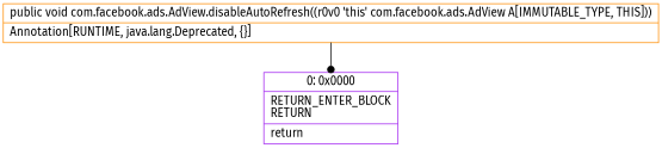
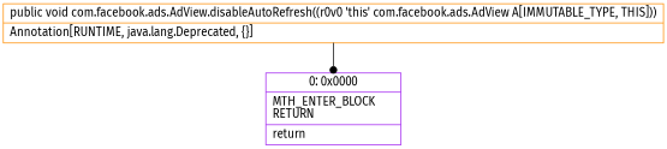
  digraph {
    fontname="Fira Sans"
    node [shape=record fontname="Fira Sans"]
-   n1 [label="{0\:\ 0x0000|RETURN_ENTER_BLOCK\lRETURN\l|return\l}" color=purple]
+   n1 [label="{0\:\ 0x0000|MTH_ENTER_BLOCK\lRETURN\l|return\l}" color=purple]
    n2 [label="{public void com.facebook.ads.AdView.disableAutoRefresh((r0v0 'this' com.facebook.ads.AdView A[IMMUTABLE_TYPE, THIS]))  | Annotation[RUNTIME, java.lang.Deprecated, \{\}]\l}" color=darkorange]
    n2 -> n1 [arrowhead=dot fontname="Fira Sans"]
  }
